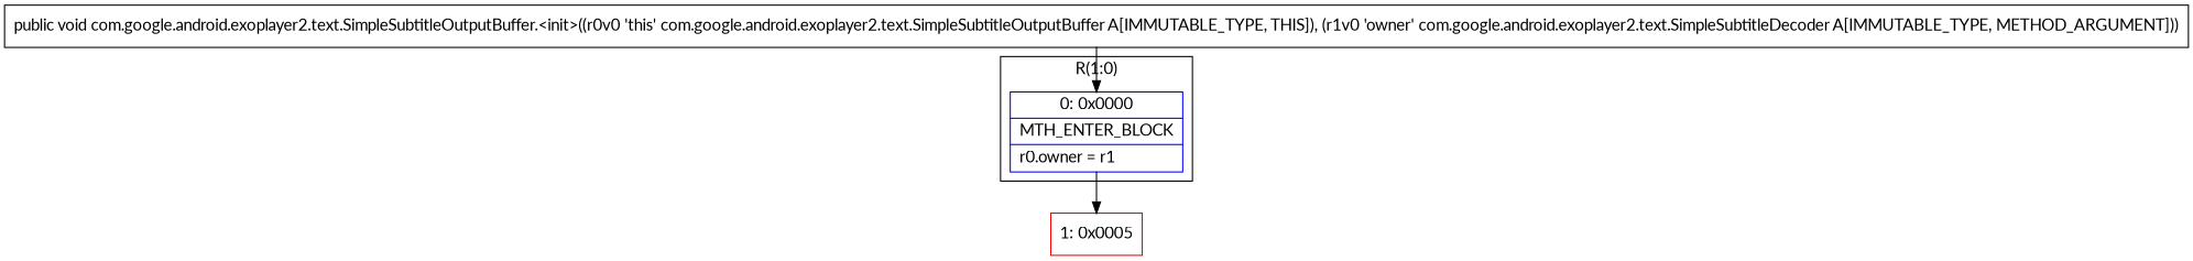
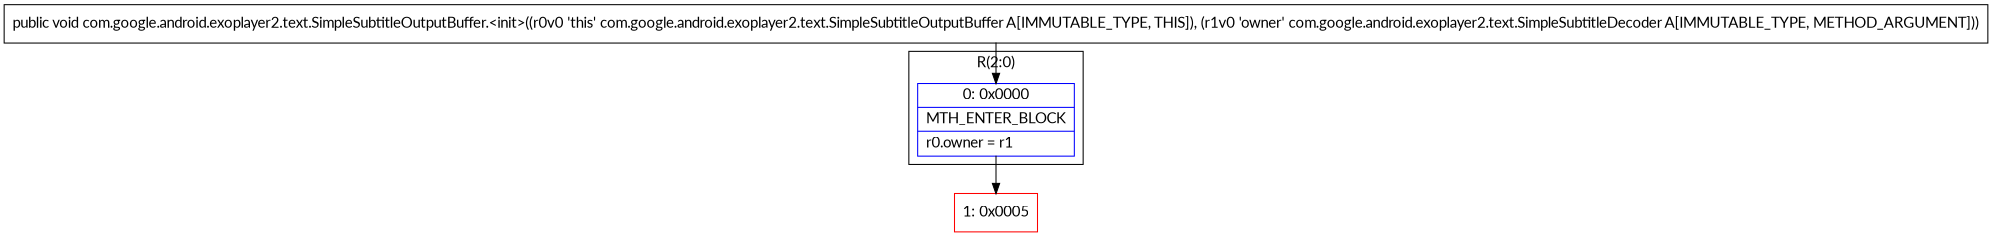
  digraph {
    fontname=Lato
    node [shape=record fontname=Lato]
    edge [fontname=Lato]
    n1 [color=blue label="{0\:\ 0x0000|MTH_ENTER_BLOCK\l|r0.owner = r1\l}"]
    n2 [color=red label="{1\:\ 0x0005}"]
    n3 [label="{public void com.google.android.exoplayer2.text.SimpleSubtitleOutputBuffer.\<init\>((r0v0 'this' com.google.android.exoplayer2.text.SimpleSubtitleOutputBuffer A[IMMUTABLE_TYPE, THIS]), (r1v0 'owner' com.google.android.exoplayer2.text.SimpleSubtitleDecoder A[IMMUTABLE_TYPE, METHOD_ARGUMENT])) }"]
    subgraph cluster_1 {
-     label="R(1:0)"
+     label="R(2:0)"
      n1
    }
    n1 -> n2
    n3 -> n1
  }
